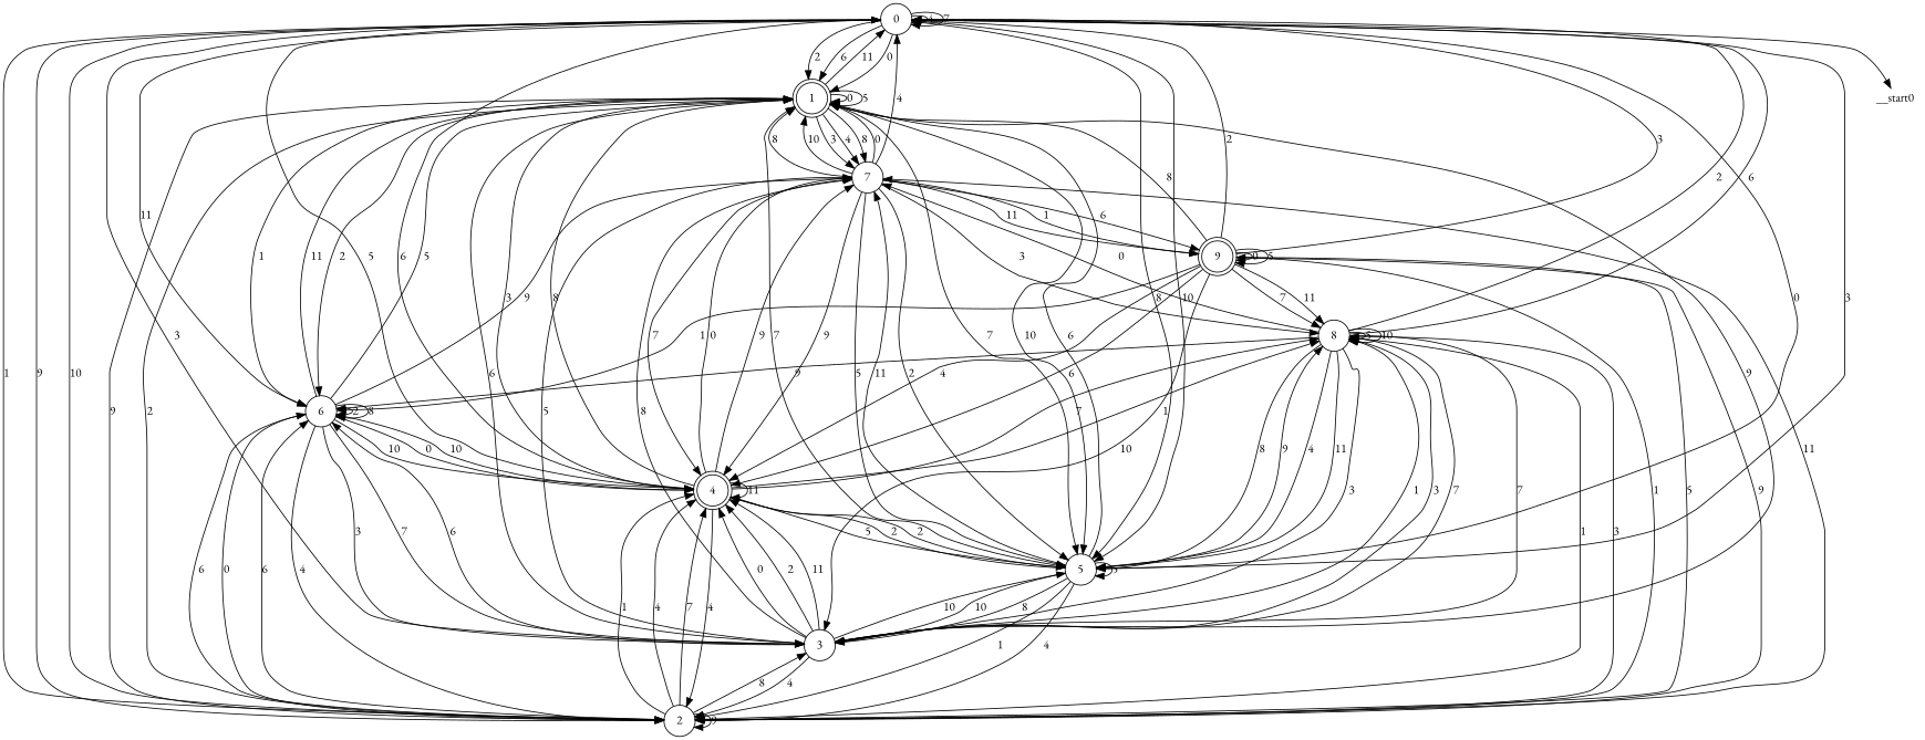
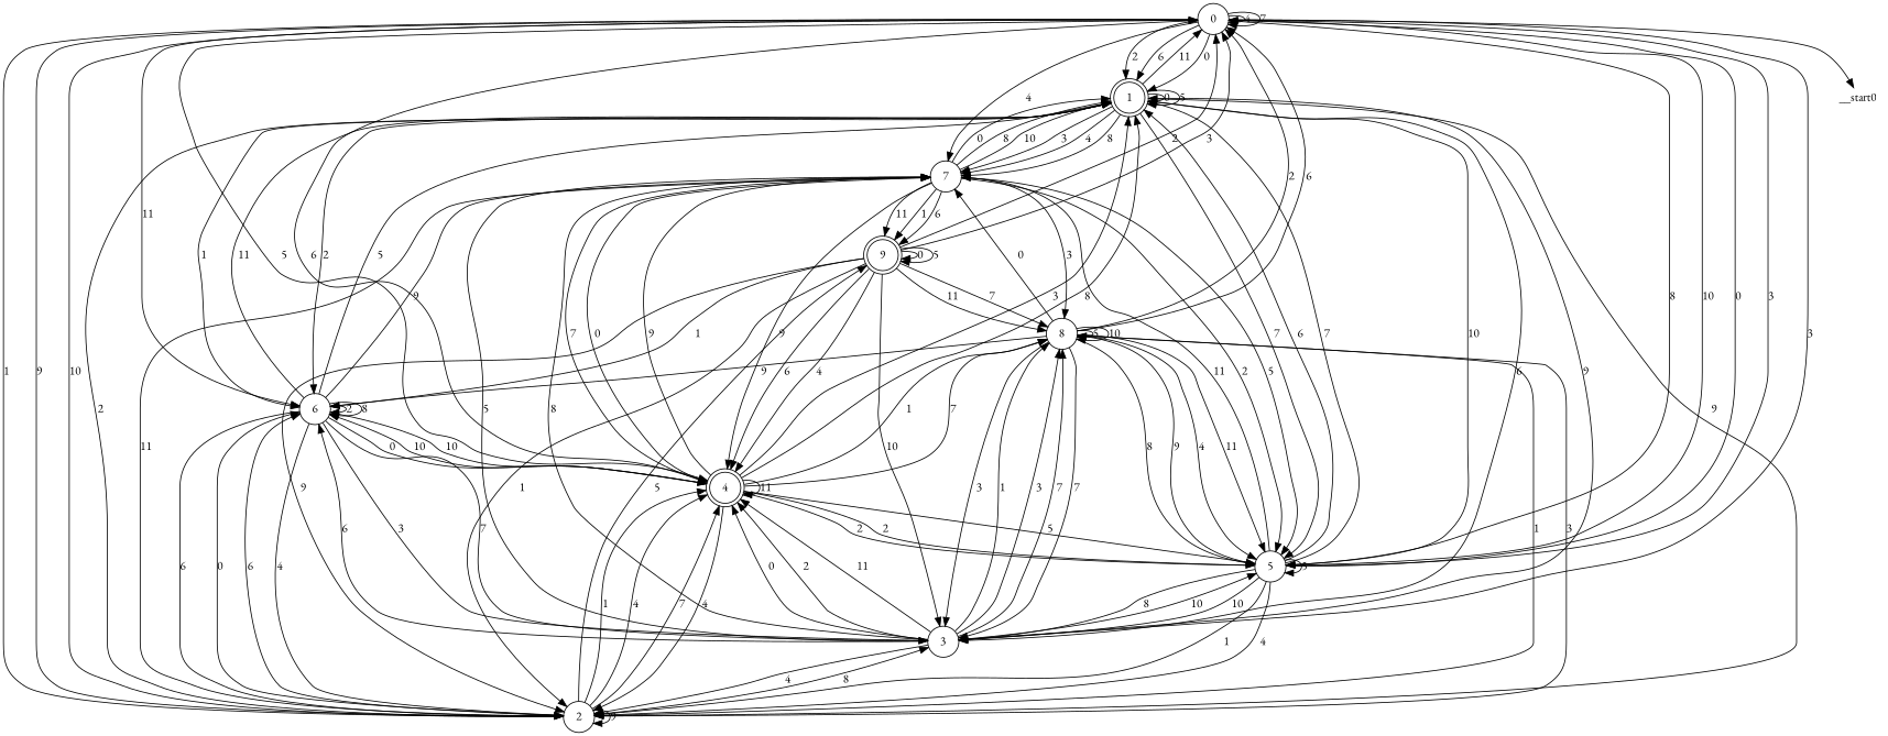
  digraph {
    fontname="EB Garamond"
    node [fontname="EB Garamond" shape=circle]
    edge [fontname="EB Garamond"]
    n1 [label=0]
    n2 [label=1 shape=doublecircle]
    n3 [label=2]
    n4 [label=3]
    n5 [label=4 shape=doublecircle]
    n6 [label=5]
    n7 [label=6]
    __start0 [height=0 shape=none width=0]
    n9 [label=7]
    n10 [label=8]
    n11 [label=9 shape=doublecircle]
    n1 -> n1 [label=4]
    n1 -> n1 [label=7]
    n1 -> n2 [label=0]
    n1 -> n2 [label=2]
    n1 -> n2 [label=6]
    n1 -> n3 [label=1]
    n1 -> n3 [label=9]
    n1 -> n4 [label=3]
    n1 -> n5 [label=5]
    n1 -> n6 [label=8]
    n1 -> n6 [label=10]
    n1 -> n7 [label=11]
    n1 -> __start0
    n2 -> n1 [label=11]
    n2 -> n2 [label=0]
    n2 -> n2 [label=5]
    n2 -> n3 [label=9]
    n2 -> n4 [label=6]
    n2 -> n6 [label=7]
    n2 -> n6 [label=10]
    n2 -> n7 [label=1]
    n2 -> n7 [label=2]
    n2 -> n9 [label=3]
    n2 -> n9 [label=4]
    n2 -> n9 [label=8]
    n3 -> n1 [label=10]
    n3 -> n2 [label=2]
    n3 -> n3 [label=9]
    n3 -> n4 [label=8]
    n3 -> n5 [label=1]
    n3 -> n5 [label=4]
    n3 -> n5 [label=7]
    n3 -> n7 [label=0]
    n3 -> n7 [label=6]
    n3 -> n9 [label=11]
    n3 -> n10 [label=3]
    n3 -> n11 [label=5]
    n4 -> n2 [label=9]
    n4 -> n3 [label=4]
    n4 -> n5 [label=0]
    n4 -> n5 [label=2]
    n4 -> n5 [label=11]
    n4 -> n6 [label=10]
    n4 -> n7 [label=6]
    n4 -> n9 [label=5]
    n4 -> n9 [label=8]
    n4 -> n10 [label=1]
    n4 -> n10 [label=3]
    n4 -> n10 [label=7]
    n5 -> n1 [label=6]
    n5 -> n2 [label=3]
    n5 -> n2 [label=8]
    n5 -> n3 [label=4]
    n5 -> n5 [label=11]
    n5 -> n6 [label=2]
    n5 -> n6 [label=5]
    n5 -> n7 [label=10]
    n5 -> n9 [label=0]
    n5 -> n9 [label=9]
    n5 -> n10 [label=1]
    n5 -> n10 [label=7]
    n6 -> n1 [label=0]
    n6 -> n1 [label=3]
    n6 -> n2 [label=6]
    n6 -> n2 [label=7]
    n6 -> n3 [label=1]
    n6 -> n3 [label=4]
    n6 -> n4 [label=8]
    n6 -> n4 [label=10]
    n6 -> n5 [label=2]
    n6 -> n6 [label=5]
    n6 -> n9 [label=11]
    n6 -> n10 [label=9]
    n7 -> n2 [label=5]
    n7 -> n2 [label=11]
    n7 -> n3 [label=4]
    n7 -> n3 [label=6]
    n7 -> n4 [label=3]
    n7 -> n4 [label=7]
    n7 -> n5 [label=0]
    n7 -> n5 [label=10]
    n7 -> n7 [label=2]
    n7 -> n7 [label=8]
    n7 -> n9 [label=9]
-   n9 -> n1 [label=4]
+   n1 -> n9 [label=4]
    n9 -> n2 [label=0]
    n9 -> n2 [label=8]
    n9 -> n2 [label=10]
    n9 -> n5 [label=7]
    n9 -> n5 [label=9]
    n9 -> n6 [label=2]
    n9 -> n6 [label=5]
    n9 -> n10 [label=3]
    n9 -> n11 [label=1]
    n9 -> n11 [label=6]
    n9 -> n11 [label=11]
    n10 -> n1 [label=2]
    n10 -> n1 [label=6]
    n10 -> n3 [label=1]
    n10 -> n4 [label=3]
    n10 -> n4 [label=7]
    n10 -> n6 [label=4]
    n10 -> n6 [label=8]
    n10 -> n6 [label=11]
    n10 -> n7 [label=9]
    n10 -> n9 [label=0]
    n10 -> n10 [label=5]
    n10 -> n10 [label=10]
    n11 -> n1 [label=2]
    n11 -> n1 [label=3]
-   n11 -> n2 [label=8]
    n11 -> n3 [label=1]
    n11 -> n3 [label=9]
    n11 -> n4 [label=10]
    n11 -> n5 [label=4]
    n11 -> n5 [label=6]
    n11 -> n7 [label=1]
    n11 -> n10 [label=7]
    n11 -> n10 [label=11]
    n11 -> n11 [label=0]
    n11 -> n11 [label=5]
  }
